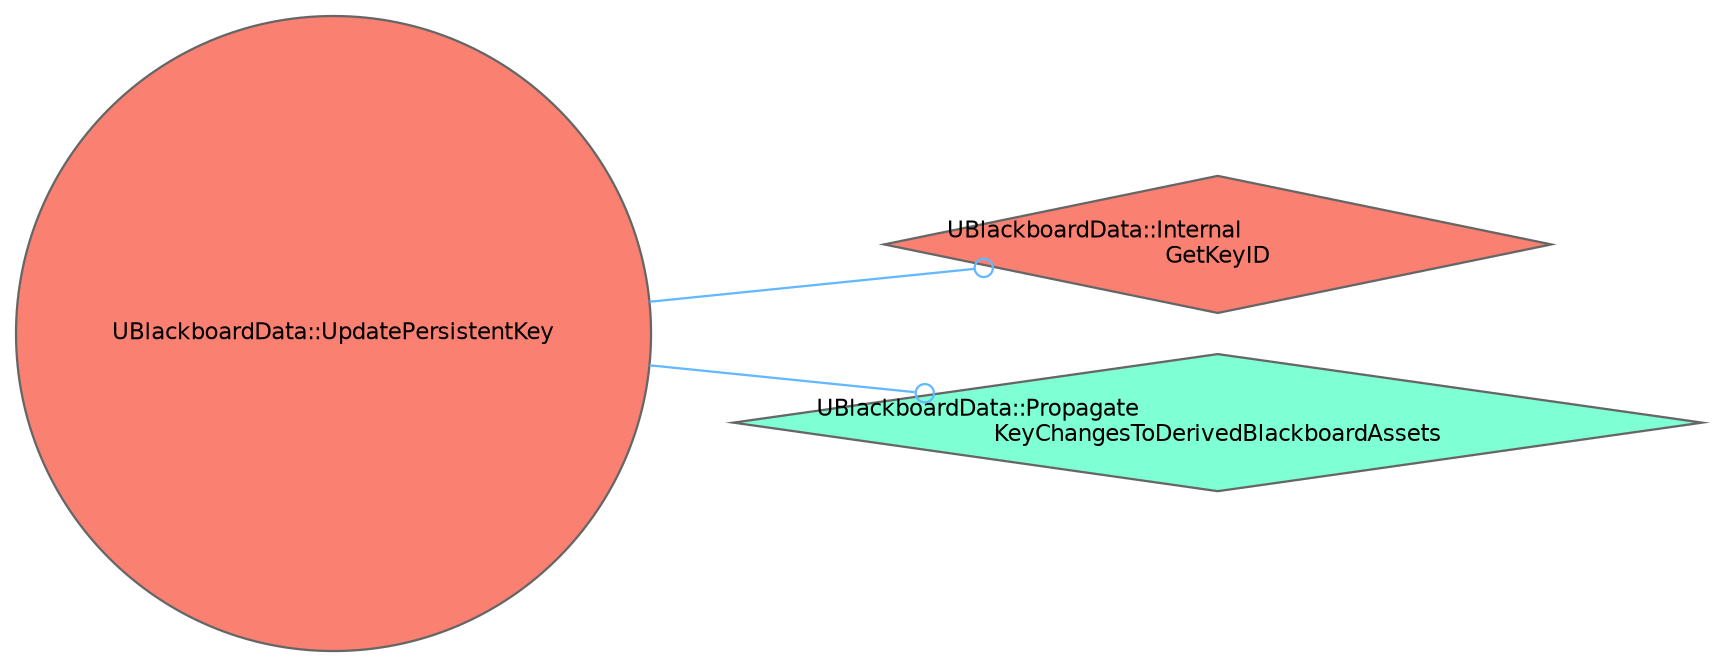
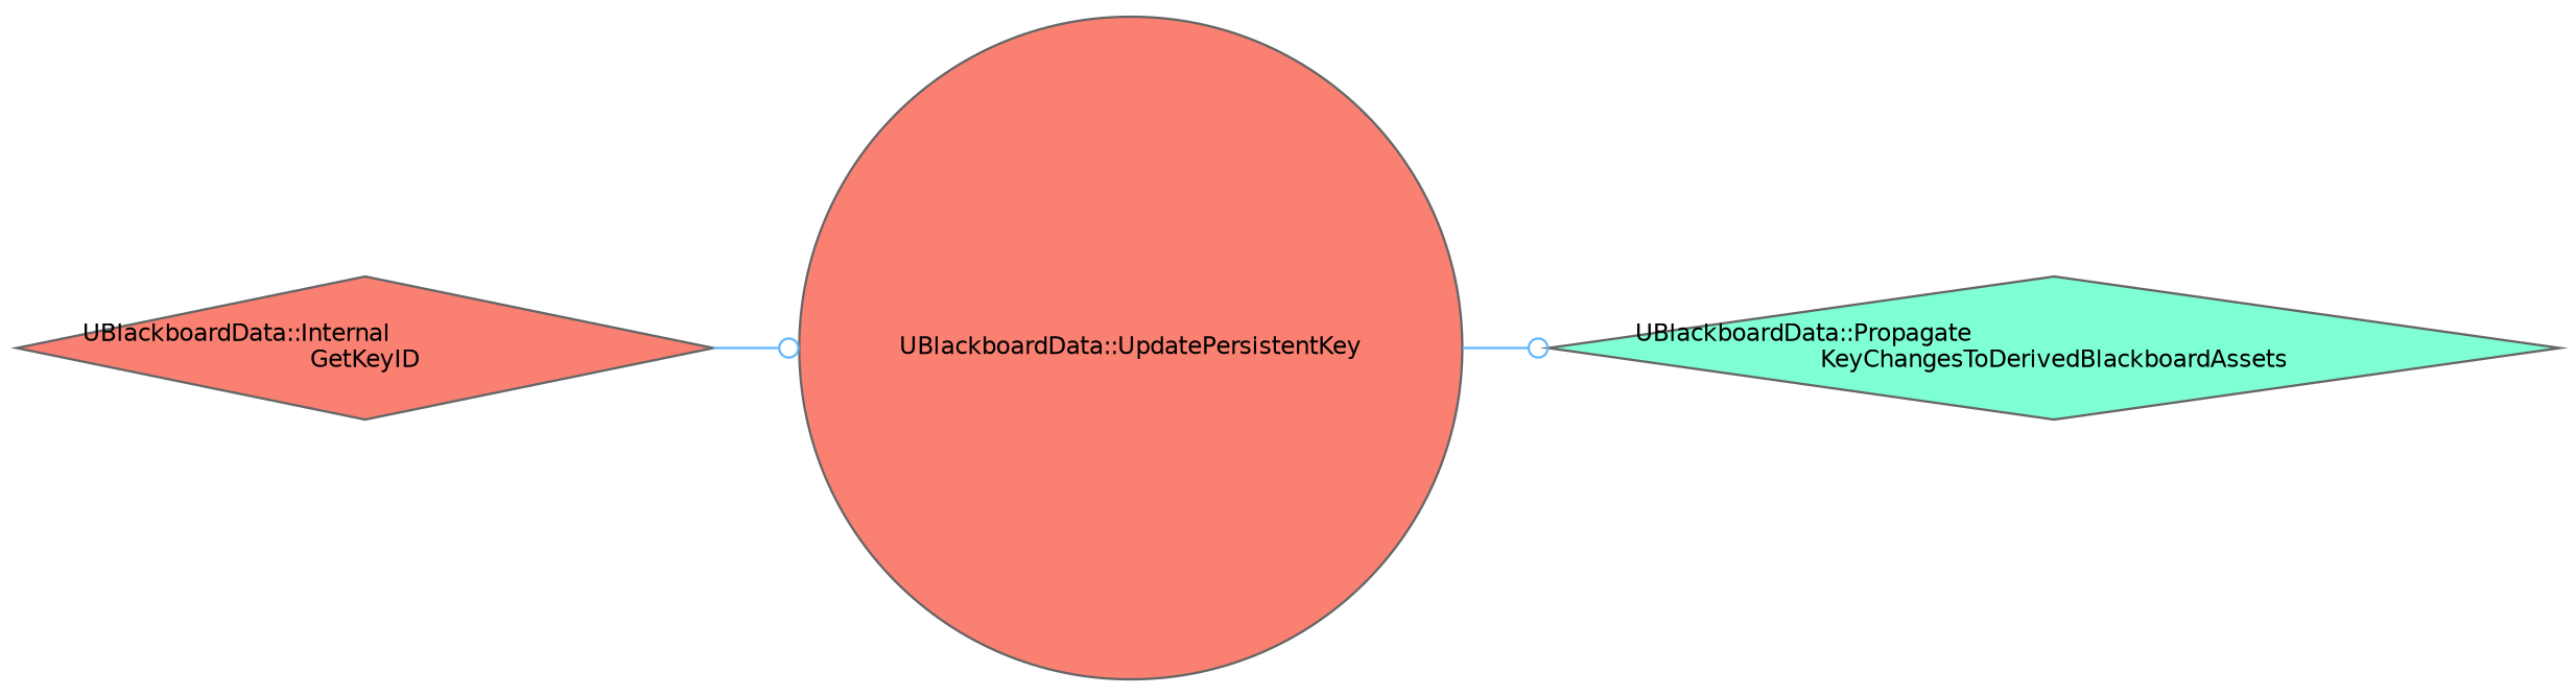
  digraph {
    rankdir=LR
    node [color=grey40 fillcolor=salmon fontname=Helvetica fontsize=10 shape=diamond style=filled]
    edge [color=steelblue1 fontname=Helvetica fontsize=10 labelfontname=Helvetica labelfontsize=10 style=solid arrowhead=odot]
    n1 [color=gray40 fontcolor=black height=0.2 label="UBlackboardData::UpdatePersistentKey" shape=circle width=0.4]
    n2 [height=0.2 label="UBlackboardData::Internal\lGetKeyID" width=0.4]
    n3 [fillcolor=aquamarine height=0.2 label="UBlackboardData::Propagate\lKeyChangesToDerivedBlackboardAssets" width=0.4]
-   n1 -> n2
+   n2 -> n1
    n1 -> n3
  }
